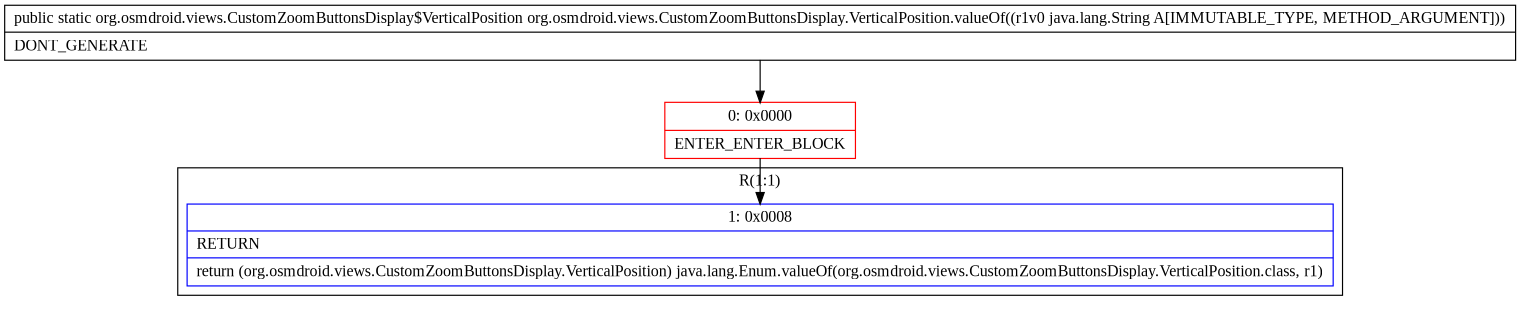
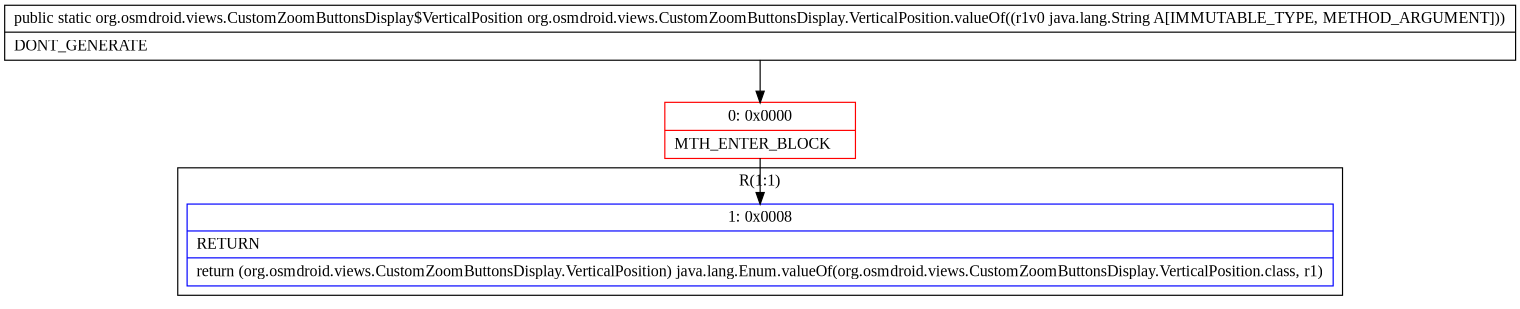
  digraph {
    fontname="Liberation Serif"
    node [shape=record fontname="Liberation Serif"]
    edge [fontname="Liberation Serif"]
    n1 [color=blue label="{1\:\ 0x0008|RETURN\l|return (org.osmdroid.views.CustomZoomButtonsDisplay.VerticalPosition) java.lang.Enum.valueOf(org.osmdroid.views.CustomZoomButtonsDisplay.VerticalPosition.class, r1)\l}"]
-   n2 [color=red label="{0\:\ 0x0000|ENTER_ENTER_BLOCK\l}"]
+   n2 [color=red label="{0\:\ 0x0000|MTH_ENTER_BLOCK\l}"]
    n3 [label="{public static org.osmdroid.views.CustomZoomButtonsDisplay$VerticalPosition org.osmdroid.views.CustomZoomButtonsDisplay.VerticalPosition.valueOf((r1v0 java.lang.String A[IMMUTABLE_TYPE, METHOD_ARGUMENT]))  | DONT_GENERATE\l}"]
    subgraph cluster_1 {
      label="R(1:1)"
      n1
    }
    n2 -> n1
    n3 -> n2
  }
